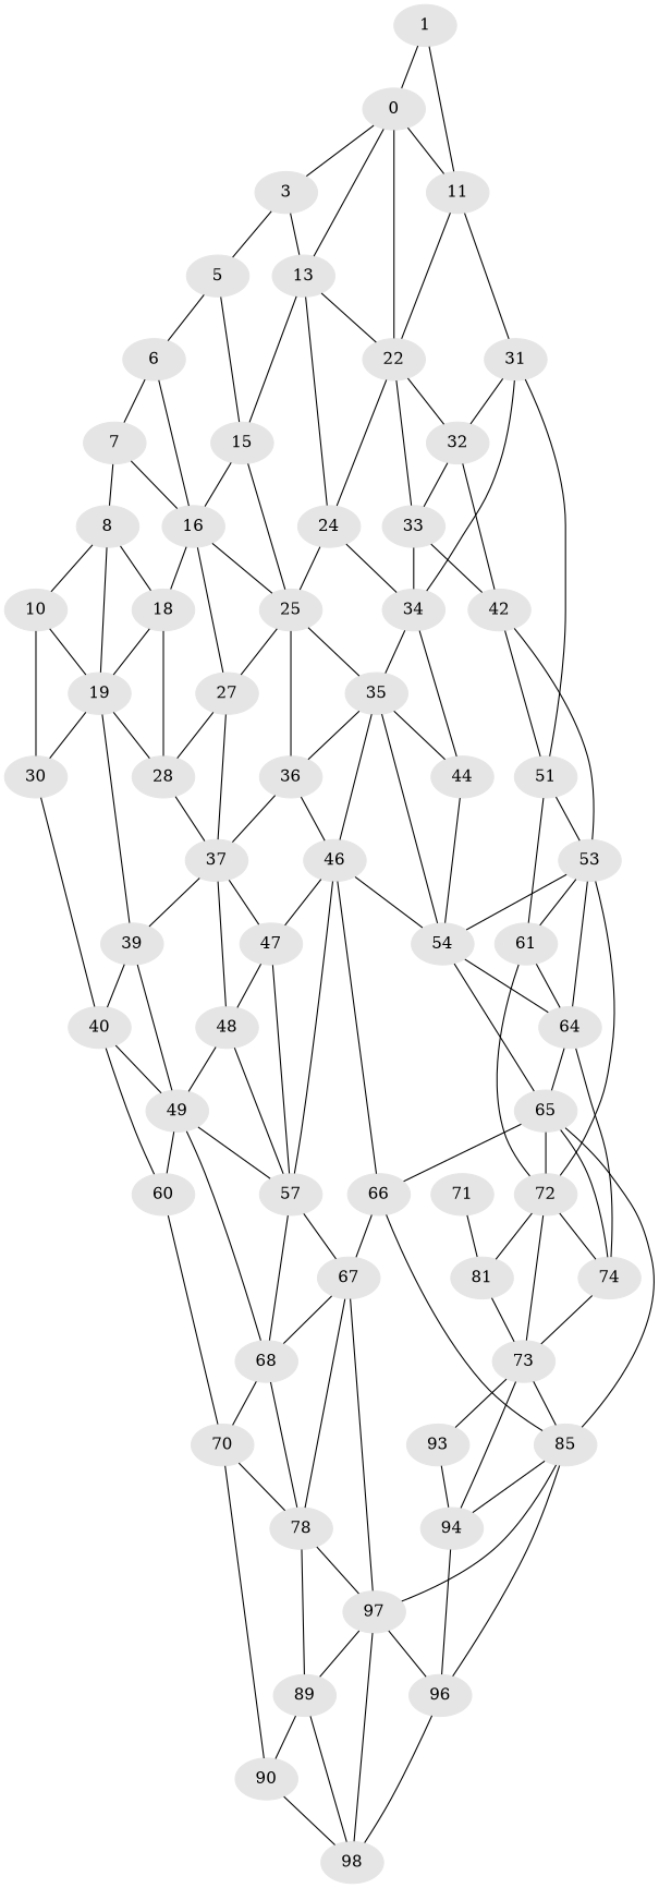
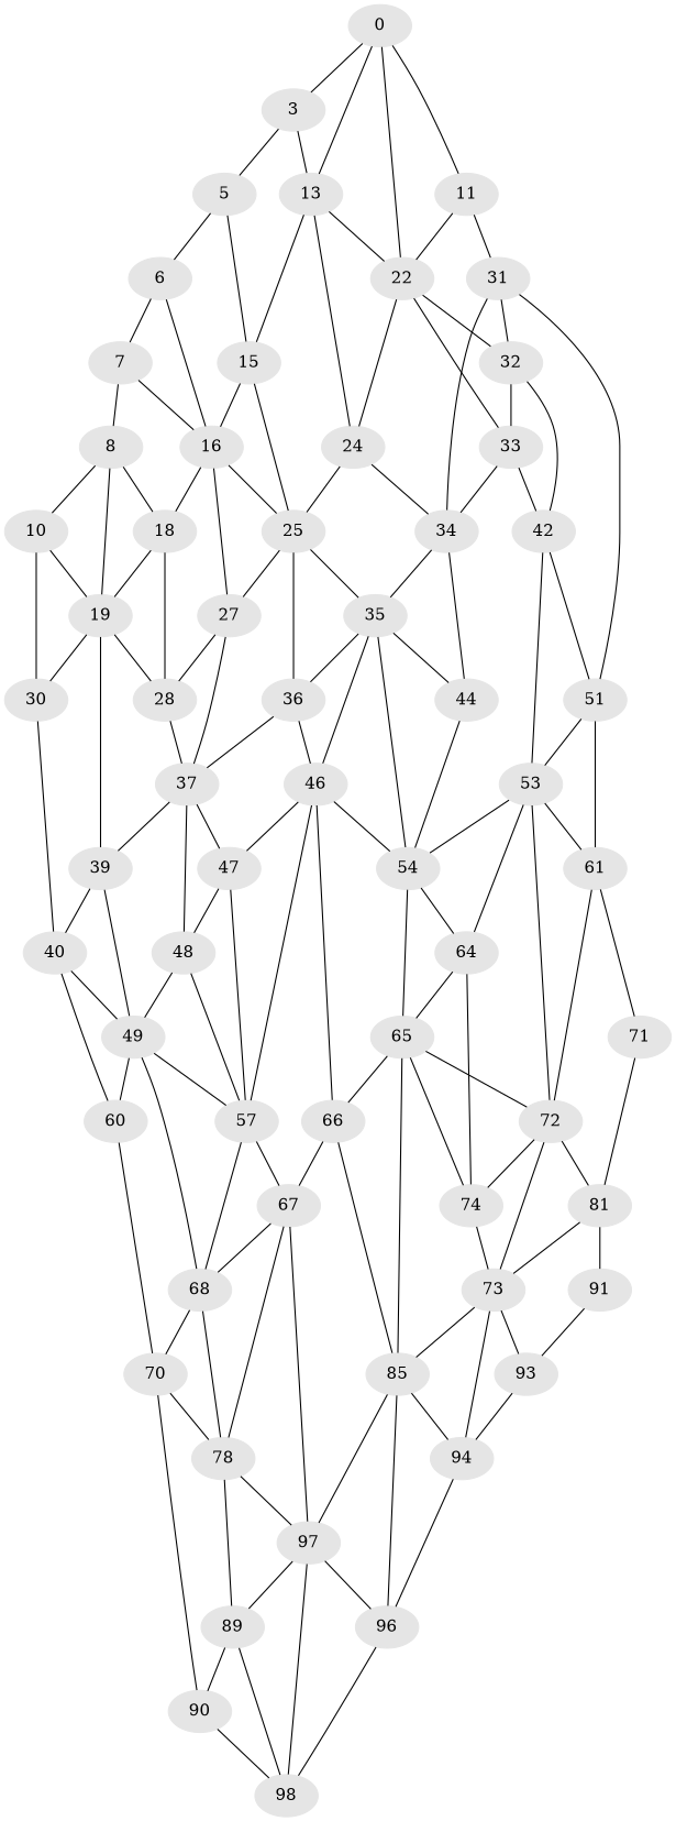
  graph {
    node [color=gray90 style=filled]
    n1 [label=0 super="+12"]
    11 [super="+21"]
    3 [super="+4"]
    13 [super="+14"]
    22 [super="+23"]
-   1
    31 [super="+41"]
    5
    15
    24
    32
    33
    6
    7
    16 [super="+17"]
    25 [super="+26"]
    8 [super="+9"]
    18
    27
    10 [super="+20"]
    19 [super="+29"]
    30
    28
    39
    40 [super="+50"]
    34
    51 [super="+52"]
    35 [super="+45"]
    36
    37 [super="+38"]
    49 [super="+59"]
    42 [super="+43"]
    44
    46 [super="+56"]
    54 [super="+55"]
    47
    48
    60
    53 [super="+63"]
    61 [super="+62"]
    57 [super="+58"]
    66 [super="+76"]
    64
    65 [super="+75"]
    68 [super="+69"]
    70 [super="+80"]
    72 [super="+73"]
    67 [super="+77"]
    85 [super="+86"]
    78 [super="+79"]
    71
    74
    81 [super="+82"]
    n54 [label=73 super="+84"]
    n55 [label=97 super="+88"]
    90 [super="+100"]
    94 [super="+95"]
    96 [super="+97"]
    89
    98 [super="+99"]
+   91 [super="+92"]
    93
    n1 -- 11
    n1 -- 3
    n1 -- 13
    n1 -- 22
    11 -- 22
    11 -- 31
    3 -- 13 [weight=2]
    3 -- 5
    13 -- 22
    13 -- 15
    13 -- 24
    22 -- 24
    22 -- 32
    22 -- 33
-   1 -- n1
-   1 -- 11
    31 -- 32
    31 -- 34
    31 -- 51
    5 -- 15
    5 -- 6
    15 -- 16
    15 -- 25
    24 -- 25
    24 -- 34
    32 -- 33
    32 -- 42
    33 -- 34
    33 -- 42
    6 -- 7
    6 -- 16
    7 -- 16
    7 -- 8
    16 -- 25
    16 -- 18
    16 -- 27
    25 -- 27
    25 -- 35
    25 -- 36
    8 -- 18
    8 -- 10
    8 -- 19
    18 -- 19
    18 -- 28
    27 -- 28
    27 -- 37
    10 -- 19
    10 -- 30
    19 -- 30
    19 -- 28
    19 -- 39
    30 -- 40
    28 -- 37
    39 -- 40
    39 -- 49
    40 -- 49
    40 -- 60
    34 -- 35
    34 -- 44
    51 -- 53
    51 -- 61 [weight=2]
    35 -- 36
    35 -- 44
    35 -- 46
    35 -- 54
    36 -- 37
    36 -- 46
    37 -- 39
    37 -- 47
    37 -- 48
    49 -- 60
    49 -- 57
    49 -- 68
    42 -- 51
    42 -- 53
    44 -- 54
    46 -- 54
    46 -- 47
    46 -- 57
    46 -- 66
    54 -- 64
    54 -- 65
    47 -- 48
    47 -- 57
    48 -- 49
    48 -- 57
    60 -- 70
    53 -- 54
    53 -- 61
    53 -- 64
    53 -- 72
    61 -- 72
-   61 -- 64
+   61 -- 71
    57 -- 68
    57 -- 67
    66 -- 67 [weight=2]
    66 -- 85
    64 -- 65
    64 -- 74
    65 -- 66 [weight=2]
    65 -- 72
    65 -- 85
    65 -- 74
    68 -- 70
    68 -- 78 [weight=2]
    70 -- 78
    70 -- 90
    72 -- 74
    72 -- 81
    72 -- n54
    67 -- 68
    67 -- 78
    67 -- n55
    85 -- n55
    85 -- 94
    85 -- 96
    78 -- n55
    78 -- 89
    71 -- 81
    74 -- n54
    81 -- n54
+   81 -- 91 [weight=2]
    n54 -- 85
    n54 -- 94
    n54 -- 93
    n55 -- 96
    n55 -- 89
    n55 -- 98
    90 -- 98
    94 -- 96
    96 -- 98
    89 -- 90
    89 -- 98
+   91 -- 93
    93 -- 94
  }
